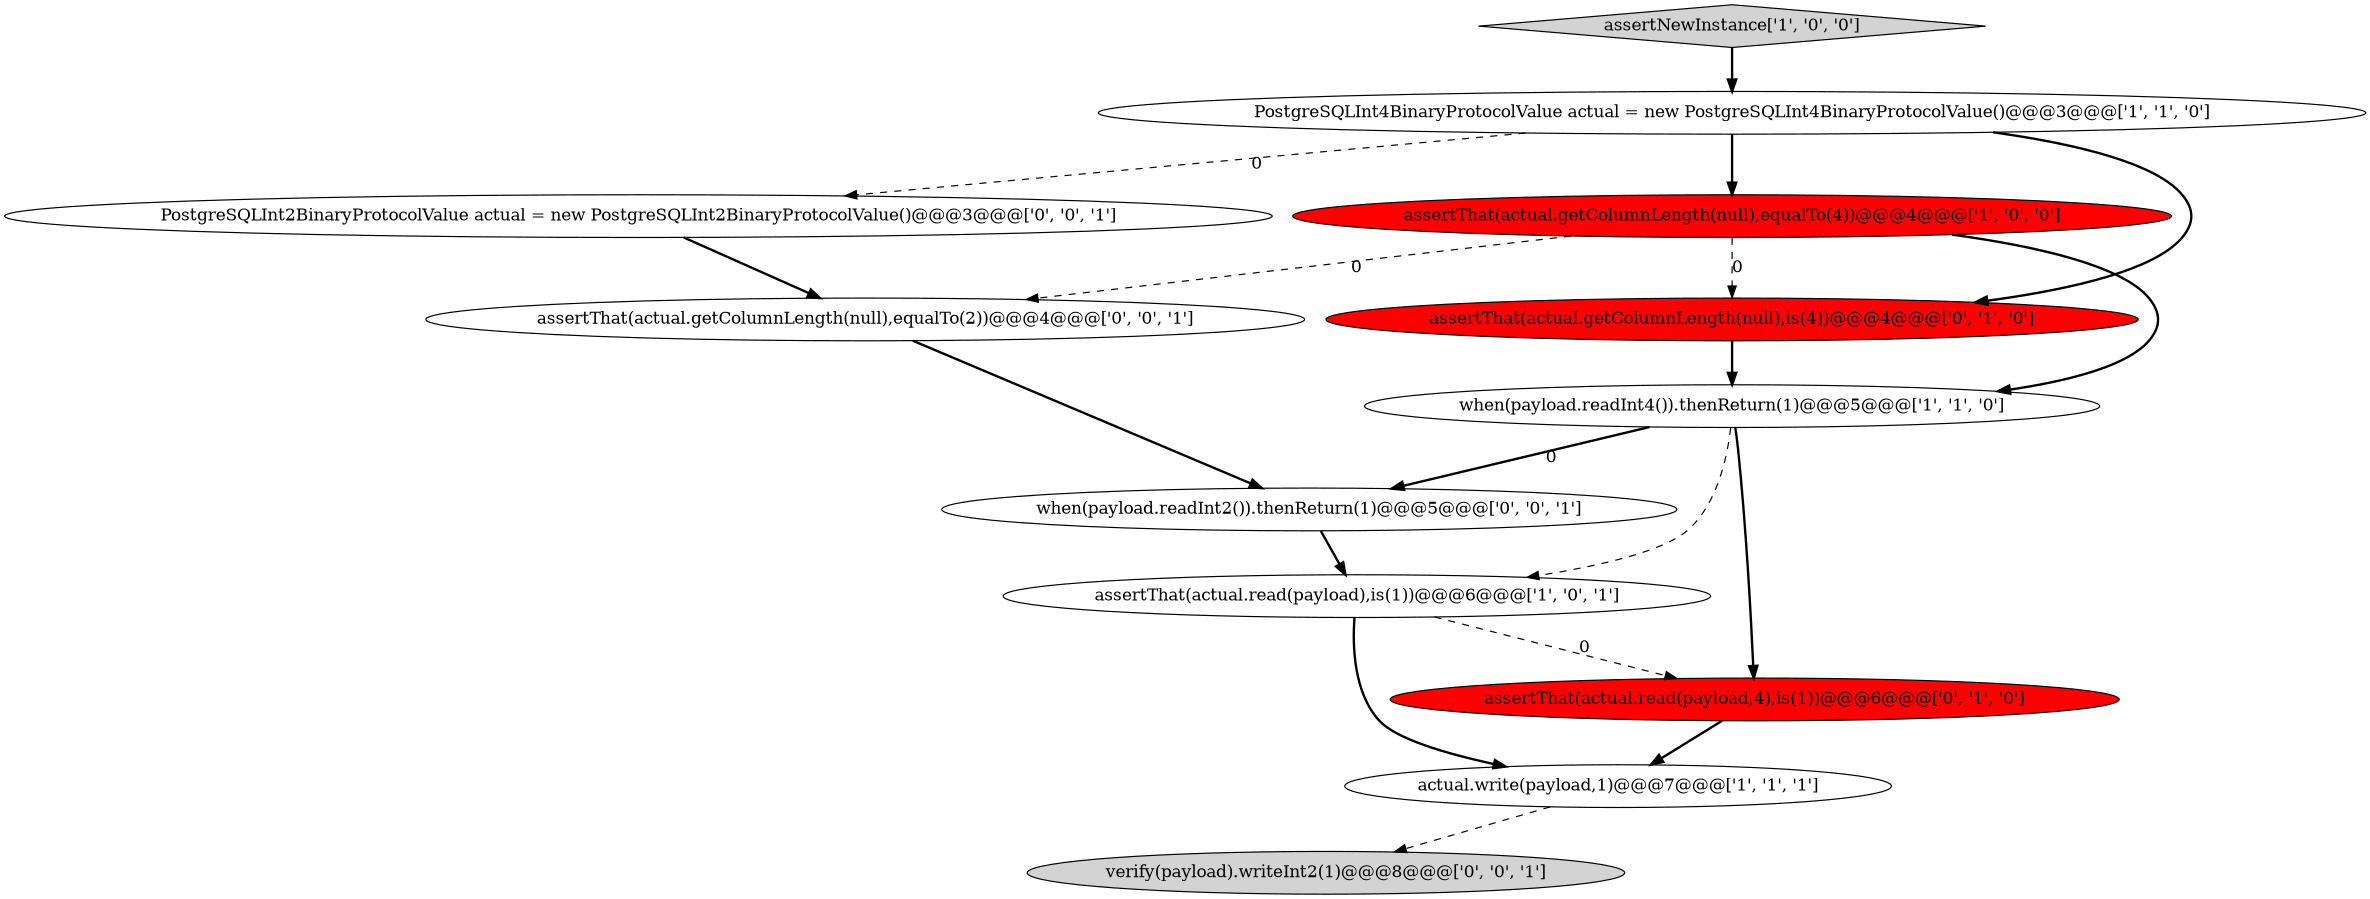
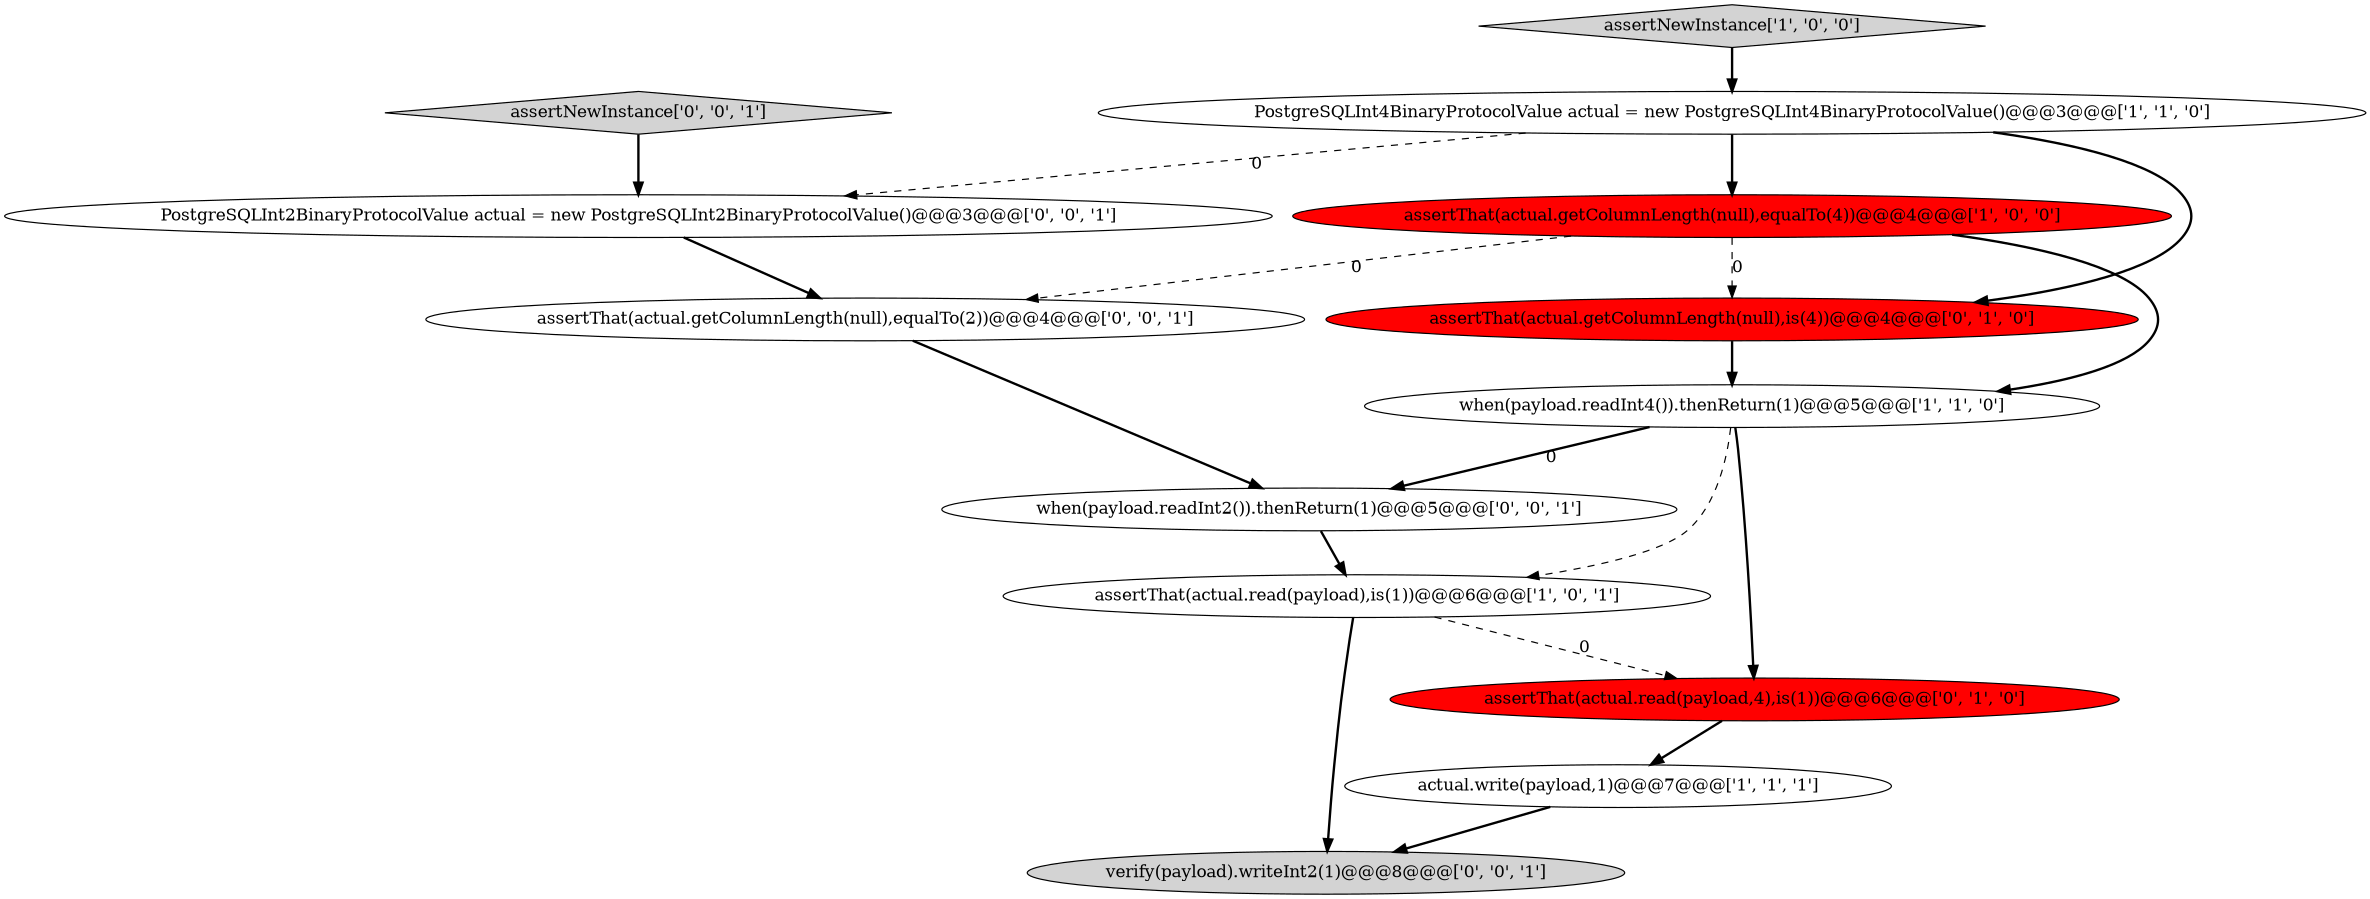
  digraph {
    fontname="DejaVu Serif"
    node [fillcolor=white fontname="DejaVu Serif" shape=ellipse style=filled]
    edge [fontname="DejaVu Serif" style=bold]
    n1 [fillcolor=lightgray label="verify(payload).writeInt2(1)@@@8@@@['0', '0', '1']"]
    n2 [label="when(payload.readInt4()).thenReturn(1)@@@5@@@['1', '1', '0']"]
    n3 [label="when(payload.readInt2()).thenReturn(1)@@@5@@@['0', '0', '1']"]
    n4 [fillcolor=red label="assertThat(actual.read(payload,4),is(1))@@@6@@@['0', '1', '0']"]
    n5 [label="assertThat(actual.read(payload),is(1))@@@6@@@['1', '0', '1']"]
    n6 [label="actual.write(payload,1)@@@7@@@['1', '1', '1']"]
    n7 [label="PostgreSQLInt4BinaryProtocolValue actual = new PostgreSQLInt4BinaryProtocolValue()@@@3@@@['1', '1', '0']"]
    n8 [label="PostgreSQLInt2BinaryProtocolValue actual = new PostgreSQLInt2BinaryProtocolValue()@@@3@@@['0', '0', '1']"]
    n9 [fillcolor=red label="assertThat(actual.getColumnLength(null),is(4))@@@4@@@['0', '1', '0']"]
    n10 [fillcolor=red label="assertThat(actual.getColumnLength(null),equalTo(4))@@@4@@@['1', '0', '0']"]
    n11 [label="assertThat(actual.getColumnLength(null),equalTo(2))@@@4@@@['0', '0', '1']"]
    n12 [fillcolor=lightgray label="assertNewInstance['1', '0', '0']" shape=diamond]
+   n13 [fillcolor=lightgray label="assertNewInstance['0', '0', '1']" shape=diamond]
    n2 -> n3 [label=0]
    n2 -> n4
    n2 -> n5 [style=dashed]
    n3 -> n5
    n4 -> n6
    n5 -> n4 [label=0 style=dashed]
-   n5 -> n6
-   n6 -> n1 [style=dashed]
+   n5 -> n1
+   n6 -> n1
    n7 -> n8 [label=0 style=dashed]
    n7 -> n9
    n7 -> n10
    n8 -> n11
    n9 -> n2
    n10 -> n2
    n10 -> n9 [label=0 style=dashed]
    n10 -> n11 [label=0 style=dashed]
    n11 -> n3
    n12 -> n7
+   n13 -> n8
  }
